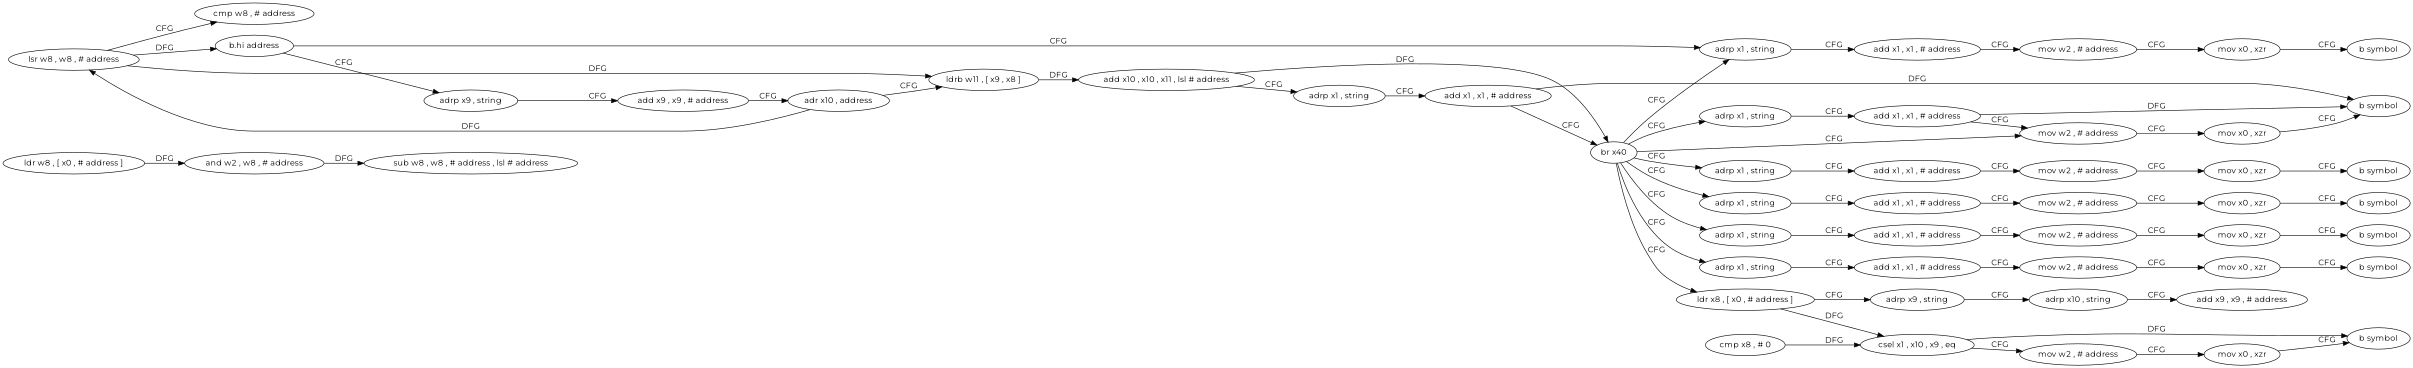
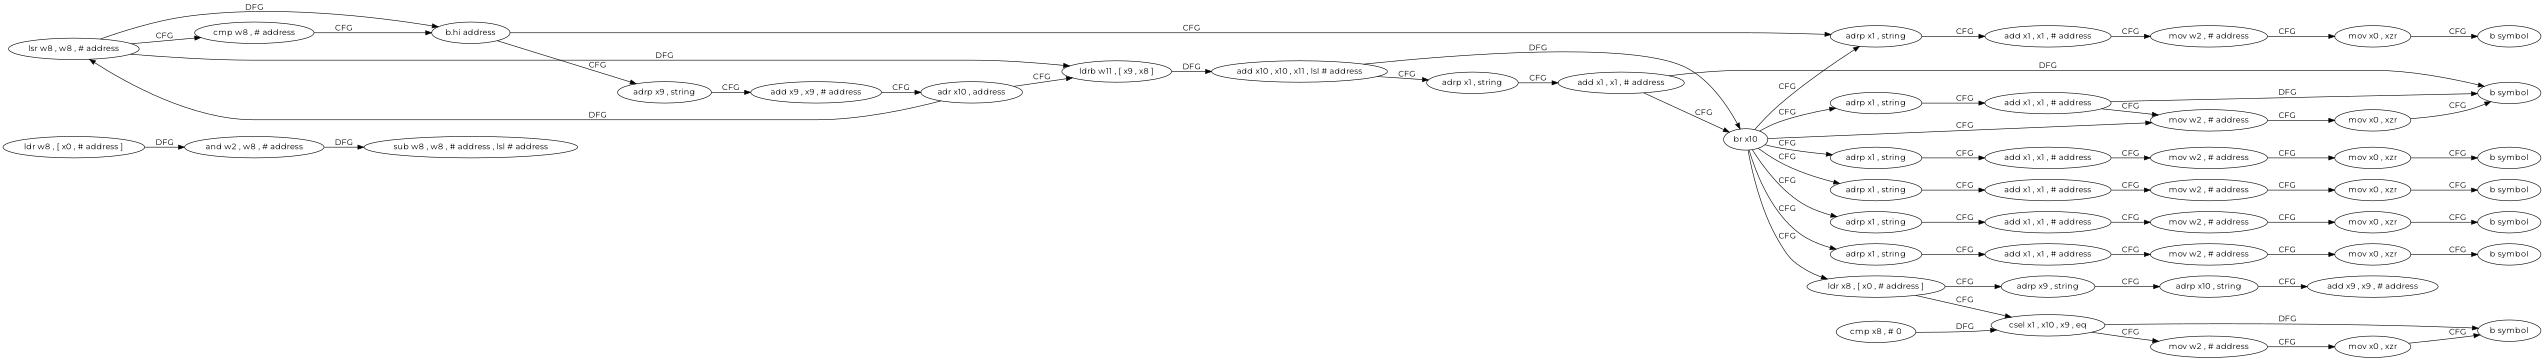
  digraph {
    fontname=Montserrat
    rankdir=LR
    node [fontname=Montserrat]
    edge [fontname=Montserrat]
    n1 [label="ldr w8 , [ x0 , # address ]"]
    n2 [label="and w2 , w8 , # address"]
    n3 [label="sub w8 , w8 , # address , lsl # address"]
    n4 [label="lsr w8 , w8 , # address"]
    n5 [label="cmp w8 , # address"]
    n6 [label="b.hi address"]
    n7 [label="ldrb w11 , [ x9 , x8 ]"]
    n8 [label="adrp x1 , string"]
    n9 [label="adrp x9 , string"]
    n10 [label="add x10 , x10 , x11 , lsl # address"]
    n11 [label="add x1 , x1 , # address"]
    n12 [label="add x9 , x9 , # address"]
    n13 [label="mov w2 , # address"]
    n14 [label="adr x10 , address"]
    n15 [label="mov x0 , xzr"]
    n16 [label="b symbol"]
    n17 [label="adrp x1 , string"]
-   n18 [label="br x40"]
+   n18 [label="br x10"]
    n19 [label="add x1 , x1 , # address"]
    n20 [label="adrp x1 , string"]
    n21 [label="mov w2 , # address"]
    n22 [label="adrp x1 , string"]
    n23 [label="adrp x1 , string"]
    n24 [label="adrp x1 , string"]
    n25 [label="adrp x1 , string"]
    n26 [label="ldr x8 , [ x0 , # address ]"]
    n27 [label="b symbol"]
    n28 [label="add x1 , x1 , # address"]
    n29 [label="mov x0 , xzr"]
    n30 [label="add x1 , x1 , # address"]
    n31 [label="add x1 , x1 , # address"]
    n32 [label="add x1 , x1 , # address"]
    n33 [label="add x1 , x1 , # address"]
    n34 [label="adrp x9 , string"]
    n35 [label="csel x1 , x10 , x9 , eq"]
    n36 [label="mov w2 , # address"]
    n37 [label="mov w2 , # address"]
    n38 [label="mov w2 , # address"]
    n39 [label="mov w2 , # address"]
    n40 [label="adrp x10 , string"]
    n41 [label="mov w2 , # address"]
    n42 [label="b symbol"]
    n43 [label="mov x0 , xzr"]
    n44 [label="b symbol"]
    n45 [label="mov x0 , xzr"]
    n46 [label="b symbol"]
    n47 [label="mov x0 , xzr"]
    n48 [label="b symbol"]
    n49 [label="mov x0 , xzr"]
    n50 [label="b symbol"]
    n51 [label="add x9 , x9 , # address"]
    n52 [label="cmp x8 , # 0"]
    n53 [label="mov x0 , xzr"]
    n1 -> n2 [label=DFG]
    n2 -> n3 [label=DFG]
    n4 -> n5 [label=CFG]
    n4 -> n6 [label=DFG]
    n4 -> n7 [label=DFG]
+   n5 -> n6 [label=CFG]
    n6 -> n8 [label=CFG]
    n6 -> n9 [label=CFG]
    n7 -> n10 [label=DFG]
    n8 -> n11 [label=CFG]
    n9 -> n12 [label=CFG]
    n10 -> n17 [label=CFG]
    n10 -> n18 [label=DFG]
    n11 -> n13 [label=CFG]
    n12 -> n14 [label=CFG]
    n13 -> n15 [label=CFG]
    n14 -> n4 [label=DFG]
    n14 -> n7 [label=CFG]
    n15 -> n16 [label=CFG]
    n17 -> n19 [label=CFG]
    n18 -> n8 [label=CFG]
    n18 -> n20 [label=CFG]
    n18 -> n21 [label=CFG]
    n18 -> n22 [label=CFG]
    n18 -> n23 [label=CFG]
    n18 -> n24 [label=CFG]
    n18 -> n25 [label=CFG]
    n18 -> n26 [label=CFG]
    n19 -> n18 [label=CFG]
    n19 -> n27 [label=DFG]
    n20 -> n28 [label=CFG]
    n21 -> n29 [label=CFG]
    n22 -> n30 [label=CFG]
    n23 -> n31 [label=CFG]
    n24 -> n32 [label=CFG]
    n25 -> n33 [label=CFG]
    n26 -> n34 [label=CFG]
-   n26 -> n35 [label=DFG]
+   n26 -> n35 [label=CFG]
    n28 -> n21 [label=CFG]
    n28 -> n27 [label=DFG]
    n29 -> n27 [label=CFG]
    n30 -> n36 [label=CFG]
    n31 -> n37 [label=CFG]
    n32 -> n38 [label=CFG]
    n33 -> n39 [label=CFG]
    n34 -> n40 [label=CFG]
    n35 -> n41 [label=CFG]
    n35 -> n42 [label=DFG]
    n36 -> n43 [label=CFG]
    n37 -> n45 [label=CFG]
    n38 -> n47 [label=CFG]
    n39 -> n49 [label=CFG]
    n40 -> n51 [label=CFG]
    n41 -> n53 [label=CFG]
    n43 -> n44 [label=CFG]
    n45 -> n46 [label=CFG]
    n47 -> n48 [label=CFG]
    n49 -> n50 [label=CFG]
    n52 -> n35 [label=DFG]
    n53 -> n42 [label=CFG]
  }
